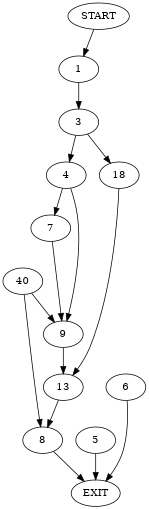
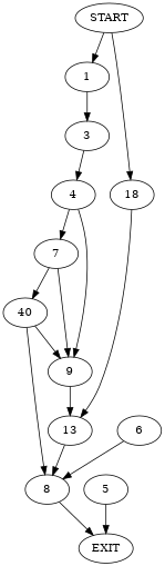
  digraph {
    n1 [label=START]
    1
    n3 [label=18]
    3
    n5 [label=13]
    n6 [label=EXIT]
    4
    7
    9
    5
    6
    8
    n13 [label=40]
    n1 -> 1
-   3 -> n3
+   n1 -> n3
    1 -> 3
    n3 -> n5
    3 -> 4
    n5 -> 8
    4 -> 7
    4 -> 9
    7 -> 9
+   7 -> n13
    9 -> n5
    5 -> n6
-   6 -> n6
+   6 -> 8
    8 -> n6
    n13 -> 9
    n13 -> 8
  }
